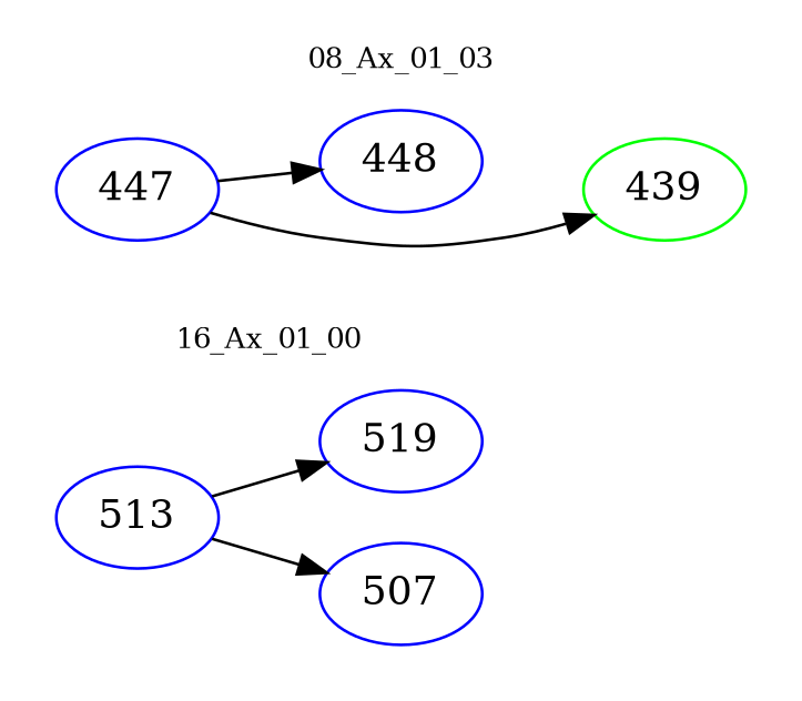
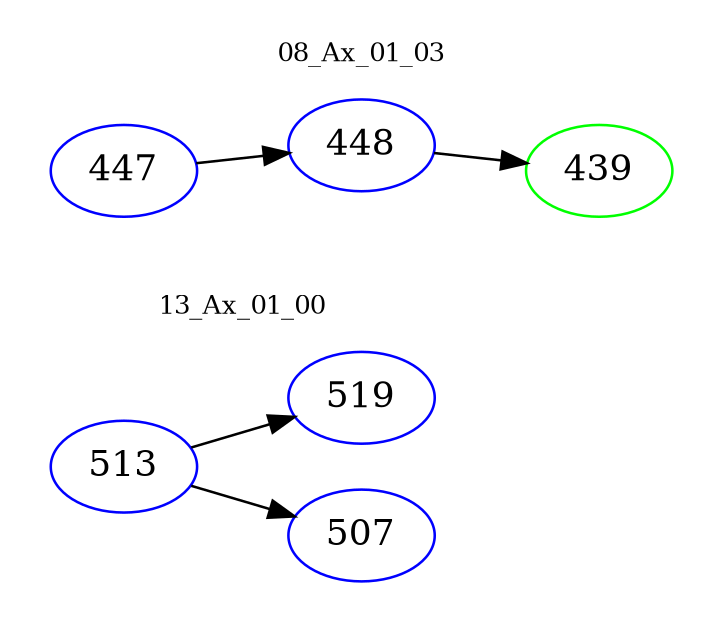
  digraph {
    rankdir=LR
    node [color=blue]
    edge [color=black]
    n1 [label=513]
    n2 [label=507]
    n3 [label=519]
    n4 [label=447]
    n5 [color=green label=439]
    n6 [label=448]
    subgraph cluster_1 {
      color=white
      fontsize=10
-     label="16_Ax_01_00"
+     label="13_Ax_01_00"
      n1
      n2
      n3
    }
    subgraph cluster_2 {
      color=white
      fontsize=10
      label="08_Ax_01_03"
      n4
      n5
      n6
    }
    n1 -> n2
    n1 -> n3
-   n4 -> n5
+   n6 -> n5
    n4 -> n6
  }
